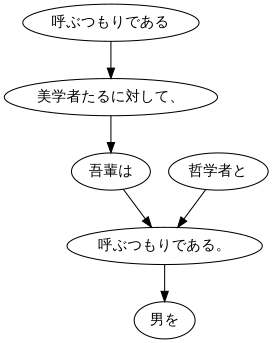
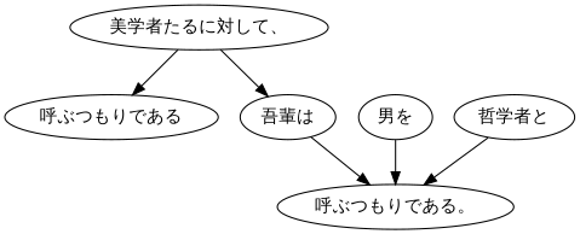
  digraph {
    n1 [label="呼ぶつもりである"]
    n2 [label="美学者たるに対して、"]
    n3 [label="吾輩は"]
    n4 [label="呼ぶつもりである。"]
    n5 [label="男を"]
    n6 [label="哲学者と"]
-   n1 -> n2
+   n2 -> n1
    n2 -> n3
    n3 -> n4
-   n4 -> n5
+   n5 -> n4
    n6 -> n4
  }
